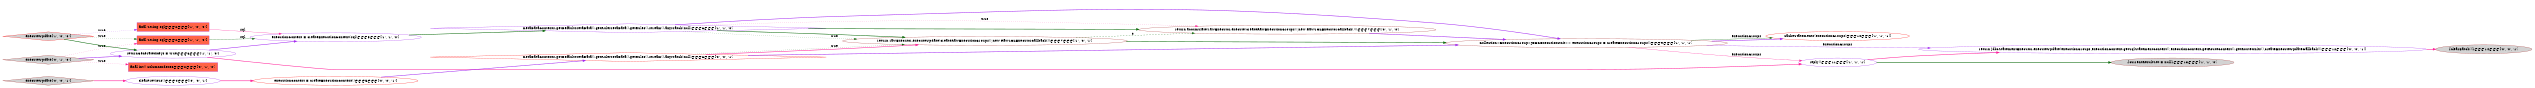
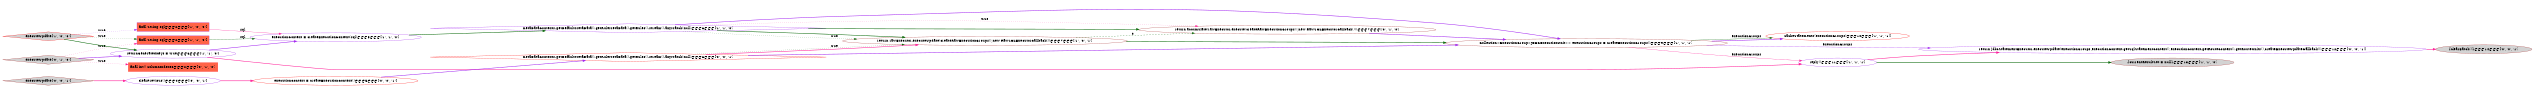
  digraph {
    rankdir=LR
    node [color=purple fillcolor=white shape=ellipse style=filled]
    edge [color=darkgreen style=bold]
    n1 [fillcolor=tomato label="final String sql@@@2@@@['1', '0', '0']" shape=box]
    n2 [label="executionContext = createExecutionContext(sql)@@@5@@@['1', '1', '0']"]
    n3 [label="metaDataContexts.getDefaultMetaData().getRuleMetaData().getRules().stream().anyMatch(null)@@@6@@@['1', '1', '0']" shape=diamond]
    n4 [color=brown fillcolor=lightgray label="executeUpdate['0', '1', '0']" shape=diamond]
-   n5 [fillcolor=tomato label="final int(( columnIndexes@@@2@@@['0', '1', '0']" shape=box]
+   n5 [color=red fillcolor=tomato label="final int(( columnIndexes@@@2@@@['0', '1', '0']" shape=box]
    n6 [label="returnGeneratedKeys = true@@@3@@@['1', '1', '0']"]
    n7 [fillcolor=tomato label="final String sql@@@2@@@['1', '1', '0']" shape=box]
    n8 [label="reply()@@@11@@@['1', '1', '1']"]
    n9 [color=red fillcolor=lightgray label="executeUpdate['1', '0', '0']" shape=diamond]
    n10 [label="return jdbcStatementExecutor.executeUpdate(executionGroups,executionContext.getSqlStatementContext(),executionContext.getRouteContext().getRouteUnits(),createExecuteUpdateCallback())@@@12@@@['0', '0', '1']"]
    n11 [color=brown fillcolor=lightgray label="{clearBatch()}@@@14@@@['0', '0', '1']"]
    n12 [color=brown fillcolor=lightgray label="{currentResultSet = null}@@@13@@@['1', '1', '0']"]
    n13 [color=brown label="Collection<ExecutionGroup<JDBCExecutionUnit>> executionGroups = createExecutionGroups()@@@9@@@['1', '1', '1']"]
    n14 [color=brown label="return rawExecutor.executeUpdate(createRawExecutionGroups(),new RawSQLExecutorCallback())@@@7@@@['1', '0', '1']"]
    n15 [color=brown label="return accumulate(rawExecutor.execute(createRawExecutionGroups(),new RawSQLExecutorCallback()))@@@7@@@['0', '1', '0']"]
    n16 [color=red label="metaDataContexts.getDefaultMetaData().getRuleMetaData().getRules().stream().anyMatch(null)@@@6@@@['0', '0', '1']" shape=diamond]
    n17 [color=red label="cacheStatements(executionGroups)@@@10@@@['1', '1', '1']"]
    n18 [color=red label="executionContext = createExecutionContext()@@@5@@@['0', '0', '1']"]
    n19 [color=brown fillcolor=lightgray label="executeUpdate['0', '0', '1']" shape=diamond]
    n20 [label="clearPrevious()@@@4@@@['0', '0', '1']"]
    n1 -> n2 [color=deeppink label=sql style=solid]
    n2 -> n3
    n3 -> n13 [color=purple]
    n3 -> n14 [label=true style=dotted]
    n3 -> n14
    n3 -> n15 [color=deeppink label=true style=dotted]
    n3 -> n15
    n4 -> n5 [color=deeppink label=true style=dotted]
    n4 -> n6 [color=purple]
    n4 -> n7 [color=deeppink label=true style=dotted]
    n6 -> n2 [color=purple]
    n6 -> n8 [color=deeppink]
    n7 -> n2 [label=sql style=solid]
    n8 -> n10 [color=deeppink]
    n8 -> n12
    n9 -> n1 [color=purple label=true style=dotted]
    n9 -> n6
    n9 -> n7 [label=true style=dotted]
    n10 -> n11 [color=deeppink]
    n13 -> n8 [color=deeppink label=executionGroups style=solid]
    n13 -> n10 [color=purple label=executionGroups style=solid]
    n13 -> n17 [color=purple]
    n13 -> n17 [label=executionGroups style=solid]
    n14 -> n13
    n14 -> n15 [label=0 style=dashed]
    n15 -> n13 [color=purple]
    n16 -> n13 [color=purple]
    n16 -> n14 [label=true style=dotted]
    n16 -> n14 [color=deeppink]
    n18 -> n16 [color=purple]
    n19 -> n20 [color=deeppink]
    n20 -> n18 [color=deeppink]
  }
